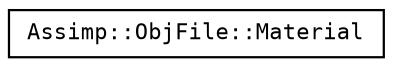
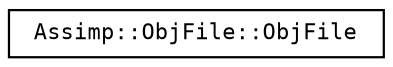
  digraph {
    rankdir=LR
    fontname="DejaVu Sans Mono"
-   n1 [color=black fillcolor=white fontname="DejaVu Sans Mono" fontsize=10 height=0.2 label="Assimp::ObjFile::Material" shape=record style=filled width=0.4]
+   n1 [color=black fillcolor=white fontname="DejaVu Sans Mono" fontsize=10 height=0.2 label="Assimp::ObjFile::ObjFile" shape=record style=filled width=0.4]
  }
